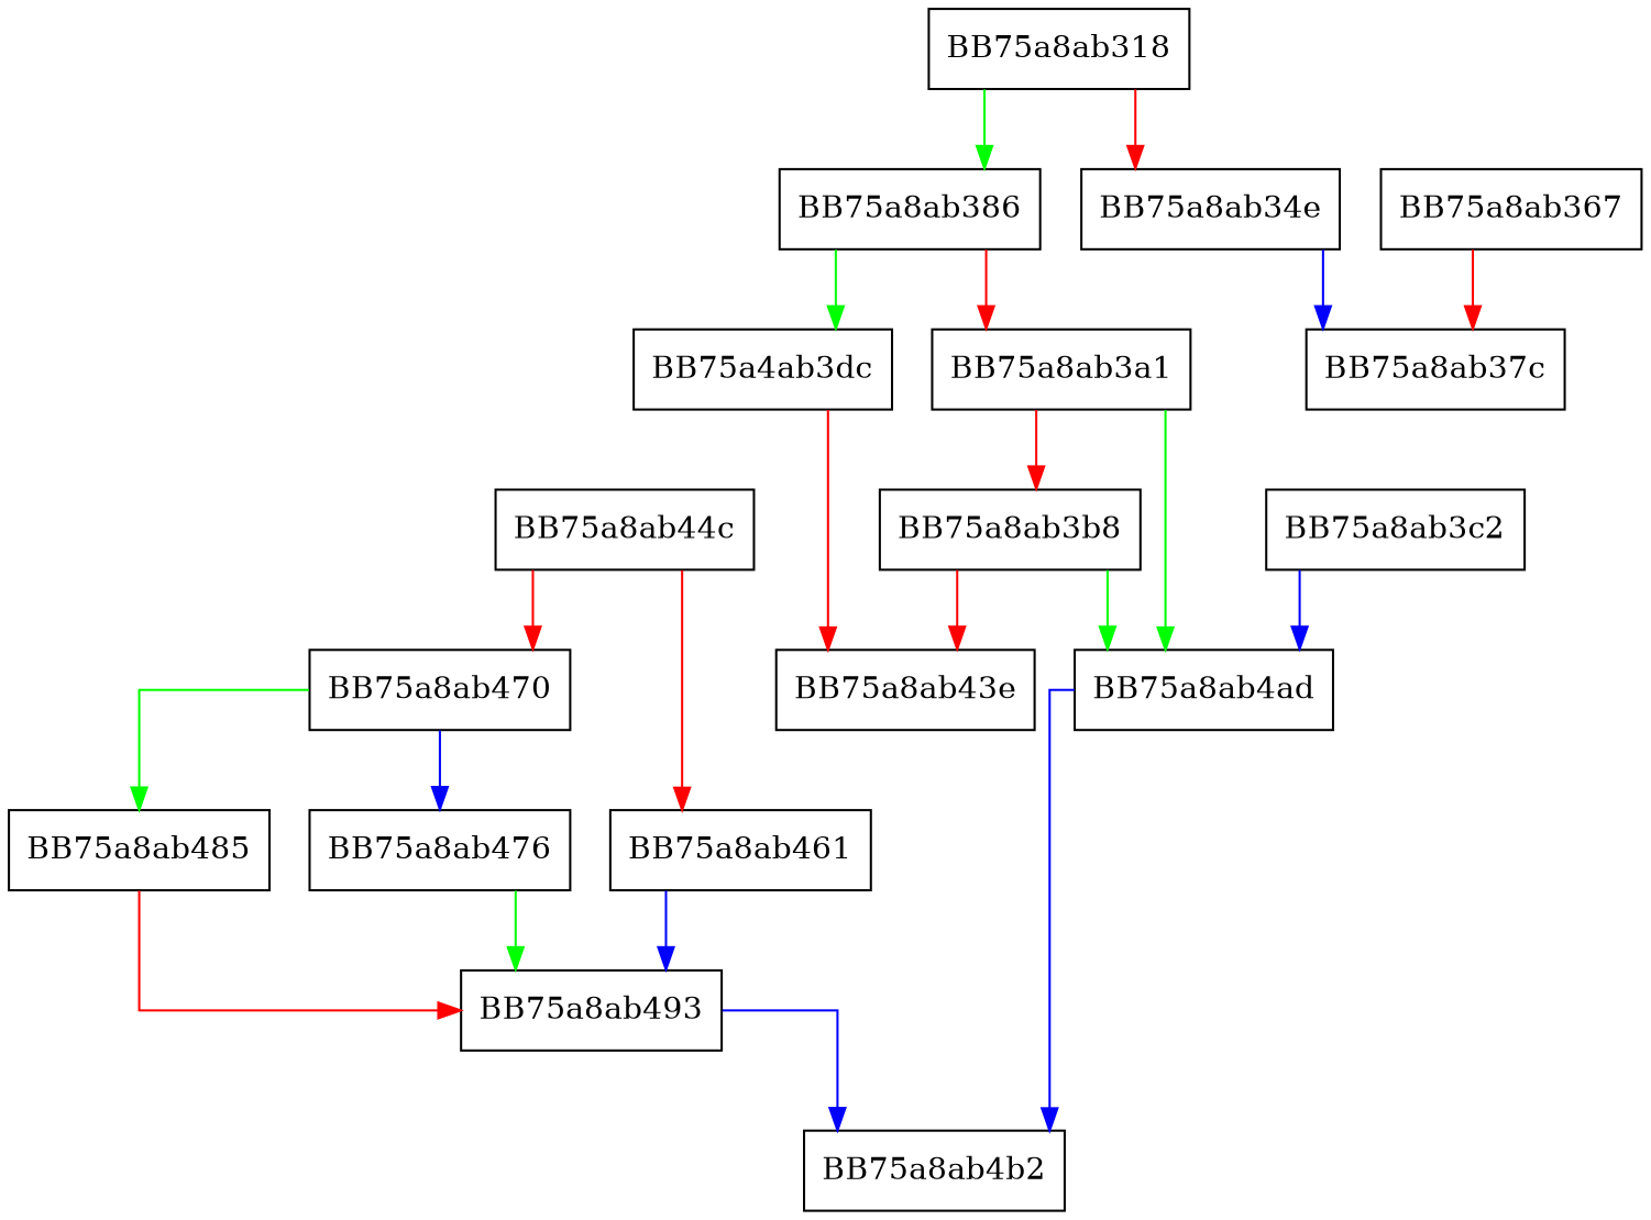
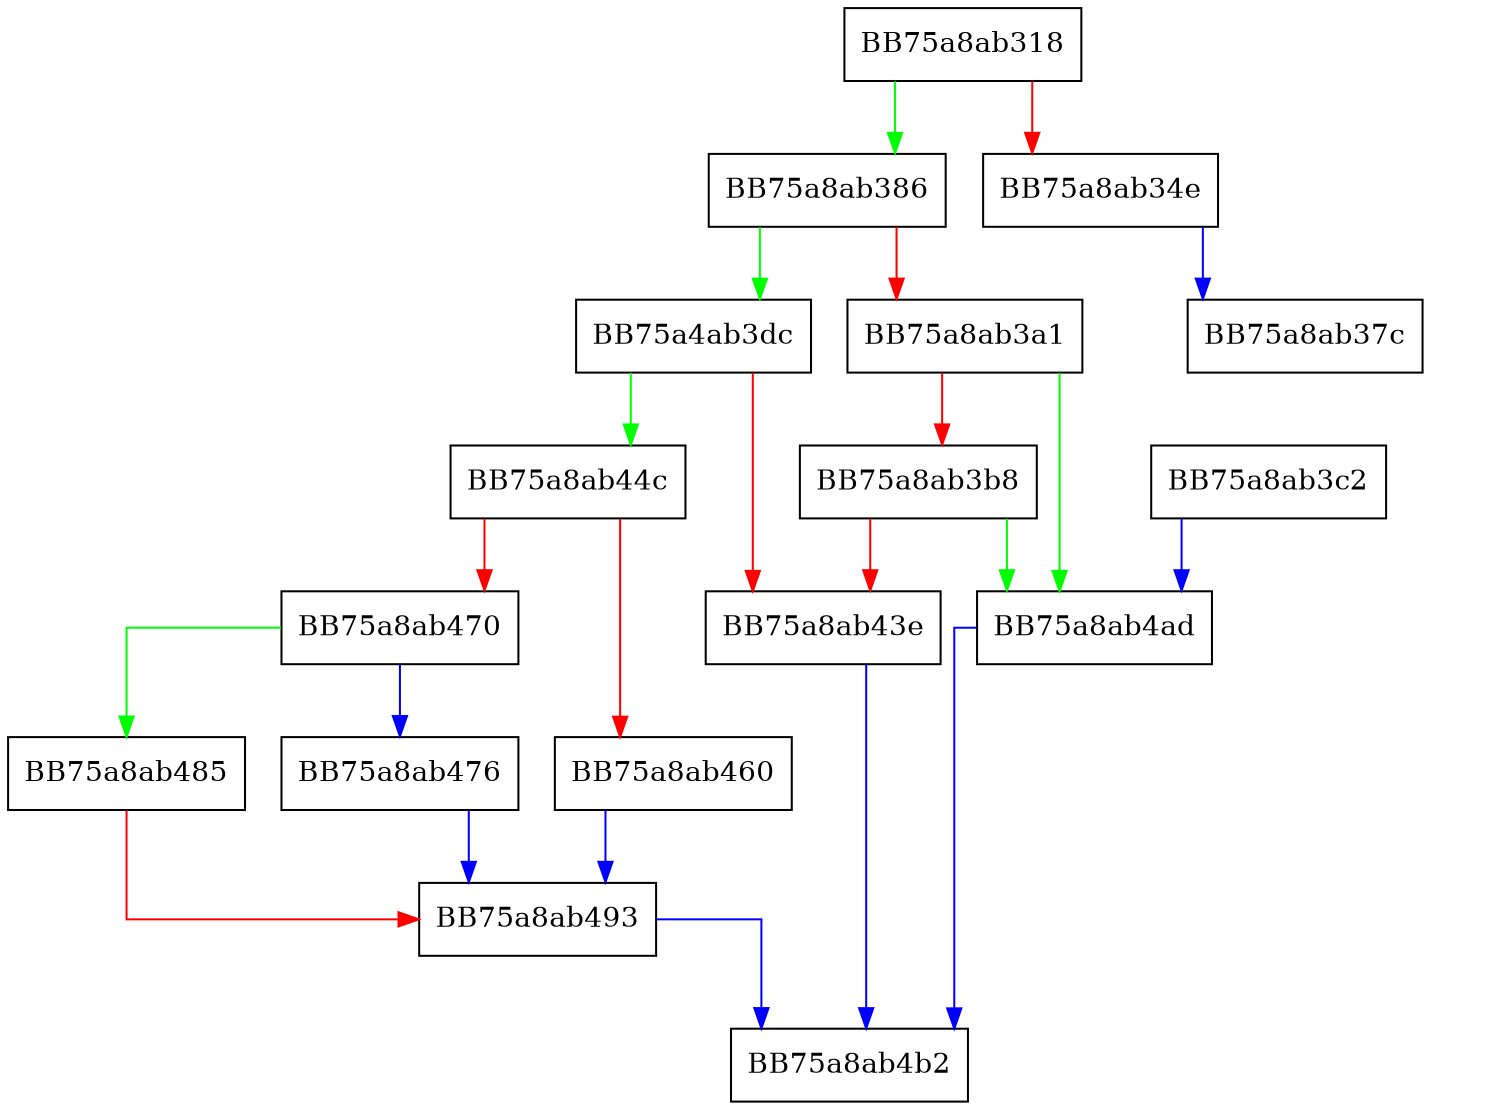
  digraph {
    splines=ortho
    node [shape=box]
    edge [color=red]
    BB75a8ab318
    BB75a8ab386
    BB75a8ab34e
    n4 [label=BB75a4ab3dc]
    BB75a8ab3a1
    BB75a8ab37c
    BB75a8ab44c
    BB75a8ab43e
    BB75a8ab4ad
    BB75a8ab3b8
-   BB75a8ab367
    BB75a8ab470
-   BB75a8ab461
+   BB75a8ab461 [label=BB75a8ab460]
    BB75a8ab4b2
    BB75a8ab3c2
    BB75a8ab485
    BB75a8ab476
    n18 [label=BB75a8ab493]
    BB75a8ab318 -> BB75a8ab386 [color=green]
    BB75a8ab318 -> BB75a8ab34e
    BB75a8ab386 -> n4 [color=green]
    BB75a8ab386 -> BB75a8ab3a1
    BB75a8ab34e -> BB75a8ab37c [color=blue]
+   n4 -> BB75a8ab44c [color=green]
    n4 -> BB75a8ab43e
    BB75a8ab3a1 -> BB75a8ab4ad [color=green]
    BB75a8ab3a1 -> BB75a8ab3b8
    BB75a8ab44c -> BB75a8ab470
    BB75a8ab44c -> BB75a8ab461
+   BB75a8ab43e -> BB75a8ab4b2 [color=blue]
    BB75a8ab4ad -> BB75a8ab4b2 [color=blue]
    BB75a8ab3b8 -> BB75a8ab43e
    BB75a8ab3b8 -> BB75a8ab4ad [color=green]
-   BB75a8ab367 -> BB75a8ab37c
    BB75a8ab470 -> BB75a8ab485 [color=green]
    BB75a8ab470 -> BB75a8ab476 [color=blue]
    BB75a8ab461 -> n18 [color=blue]
    BB75a8ab3c2 -> BB75a8ab4ad [color=blue]
    BB75a8ab485 -> n18
-   BB75a8ab476 -> n18 [color=green]
+   BB75a8ab476 -> n18 [color=blue]
    n18 -> BB75a8ab4b2 [color=blue]
  }
